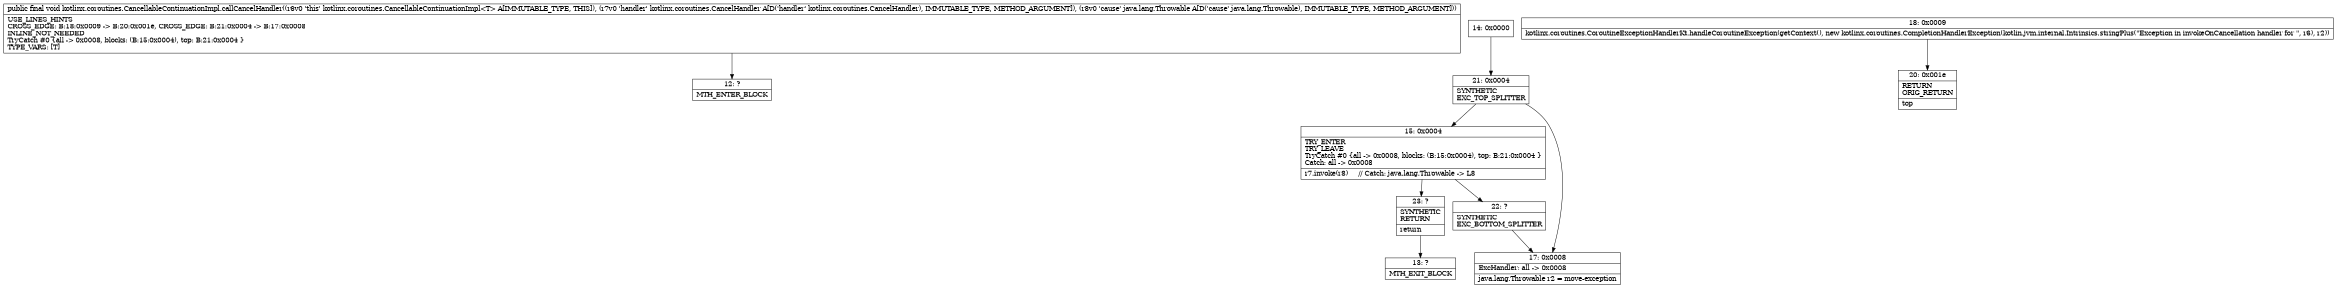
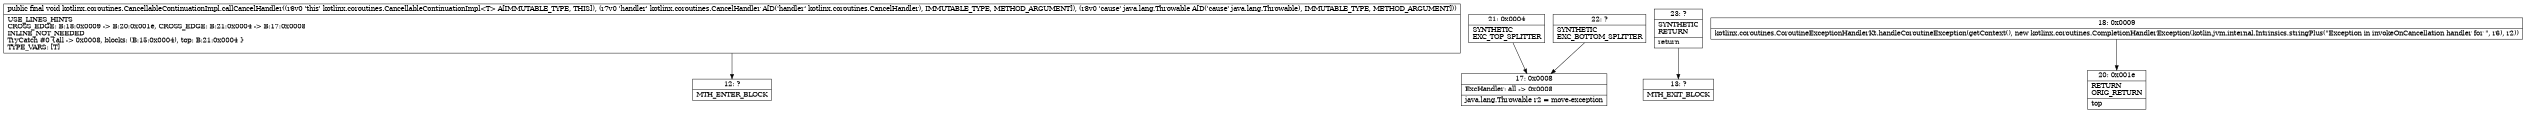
  digraph {
    node [shape=record]
    n1 [label="{12\:\ ?|MTH_ENTER_BLOCK\l}"]
-   n2 [label="{14\:\ 0x0000}"]
    n3 [label="{21\:\ 0x0004|SYNTHETIC\lEXC_TOP_SPLITTER\l}"]
-   n4 [label="{15\:\ 0x0004|TRY_ENTER\lTRY_LEAVE\lTryCatch #0 \{all \-\> 0x0008, blocks: (B:15:0x0004), top: B:21:0x0004 \}\lCatch: all \-\> 0x0008\l|r7.invoke(r8)     \/\/ Catch: java.lang.Throwable \-\> L8\l}"]
    n5 [label="{17\:\ 0x0008|ExcHandler: all \-\> 0x0008\l|java.lang.Throwable r2 = move\-exception\l}"]
    n6 [label="{22\:\ ?|SYNTHETIC\lEXC_BOTTOM_SPLITTER\l}"]
    n7 [label="{23\:\ ?|SYNTHETIC\lRETURN\l|return\l}"]
    n8 [label="{13\:\ ?|MTH_EXIT_BLOCK\l}"]
    n9 [label="{18\:\ 0x0009|kotlinx.coroutines.CoroutineExceptionHandlerKt.handleCoroutineException(getContext(), new kotlinx.coroutines.CompletionHandlerException(kotlin.jvm.internal.Intrinsics.stringPlus(\"Exception in invokeOnCancellation handler for \", r6), r2))\l}"]
    n10 [label="{20\:\ 0x001e|RETURN\lORIG_RETURN\l|top\l}"]
    n11 [label="{public final void kotlinx.coroutines.CancellableContinuationImpl.callCancelHandler((r6v0 'this' kotlinx.coroutines.CancellableContinuationImpl\<T\> A[IMMUTABLE_TYPE, THIS]), (r7v0 'handler' kotlinx.coroutines.CancelHandler A[D('handler' kotlinx.coroutines.CancelHandler), IMMUTABLE_TYPE, METHOD_ARGUMENT]), (r8v0 'cause' java.lang.Throwable A[D('cause' java.lang.Throwable), IMMUTABLE_TYPE, METHOD_ARGUMENT]))  | USE_LINES_HINTS\lCROSS_EDGE: B:18:0x0009 \-\> B:20:0x001e, CROSS_EDGE: B:21:0x0004 \-\> B:17:0x0008\lINLINE_NOT_NEEDED\lTryCatch #0 \{all \-\> 0x0008, blocks: (B:15:0x0004), top: B:21:0x0004 \}\lTYPE_VARS: [T]\l}"]
-   n2 -> n3
-   n3 -> n4
    n3 -> n5
-   n4 -> n6
-   n4 -> n7
    n6 -> n5
    n7 -> n8
    n9 -> n10
    n11 -> n1
  }
